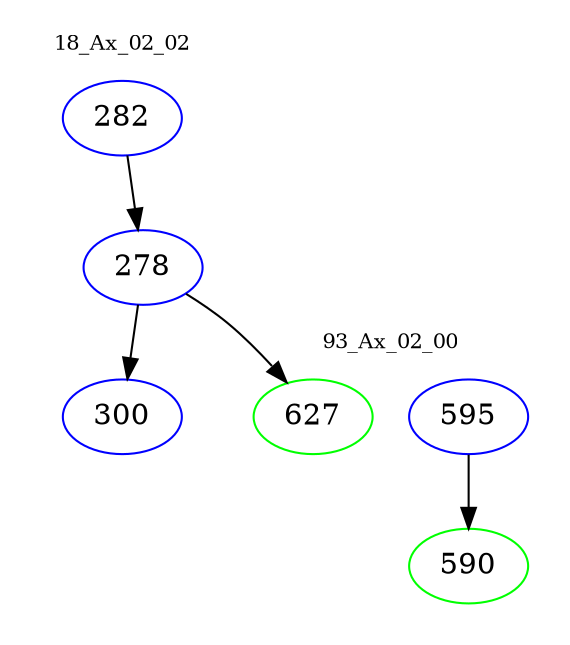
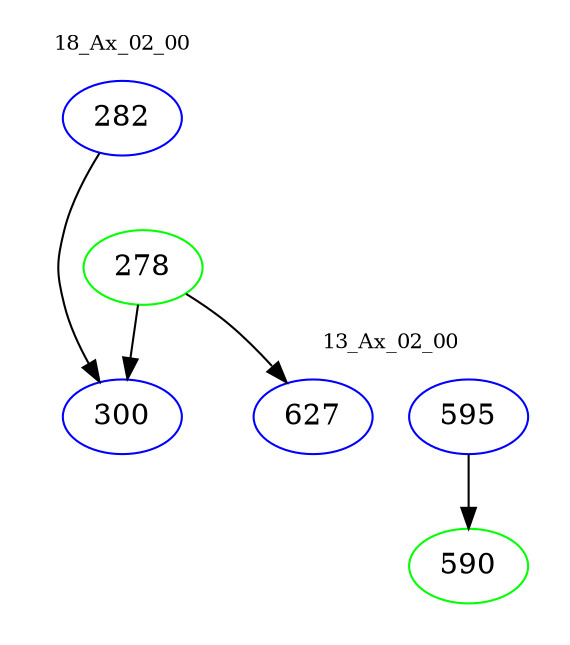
  digraph {
    node [color=blue]
    edge [color=black]
    n1 [label=282]
-   n2 [label=278]
+   n2 [color=green label=278]
    n3 [label=300]
    n4 [label=595]
    n5 [color=green label=590]
-   n6 [color=green label=627]
+   n6 [label=627]
    subgraph cluster_1 {
      color=white
      fontsize=10
-     label="18_Ax_02_02"
+     label="18_Ax_02_00"
      n1
      n2
      n3
    }
    subgraph cluster_2 {
      color=white
      fontsize=10
-     label="93_Ax_02_00"
+     label="13_Ax_02_00"
      n4
      n5
      n6
    }
-   n1 -> n2
+   n1 -> n3
    n2 -> n3
    n2 -> n6
    n4 -> n5
  }
